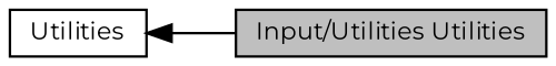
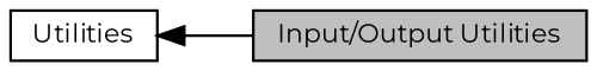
  digraph {
    rankdir=LR
    fontname=Montserrat
    node [color=black fontname=Montserrat fontsize=10 shape=box style=filled]
-   n1 [fillcolor=grey75 fontcolor=black height=0.2 label="Input/Utilities Utilities" width=0.4]
+   n1 [fillcolor=grey75 fontcolor=black height=0.2 label="Input/Output Utilities" width=0.4]
    n2 [fillcolor=white height=0.2 label=Utilities width=0.4]
    n2 -> n1 [dir=back fontname=Montserrat fontsize=10 labelfontname=Helvetica labelfontsize=10 shape=plaintext style=solid]
  }
